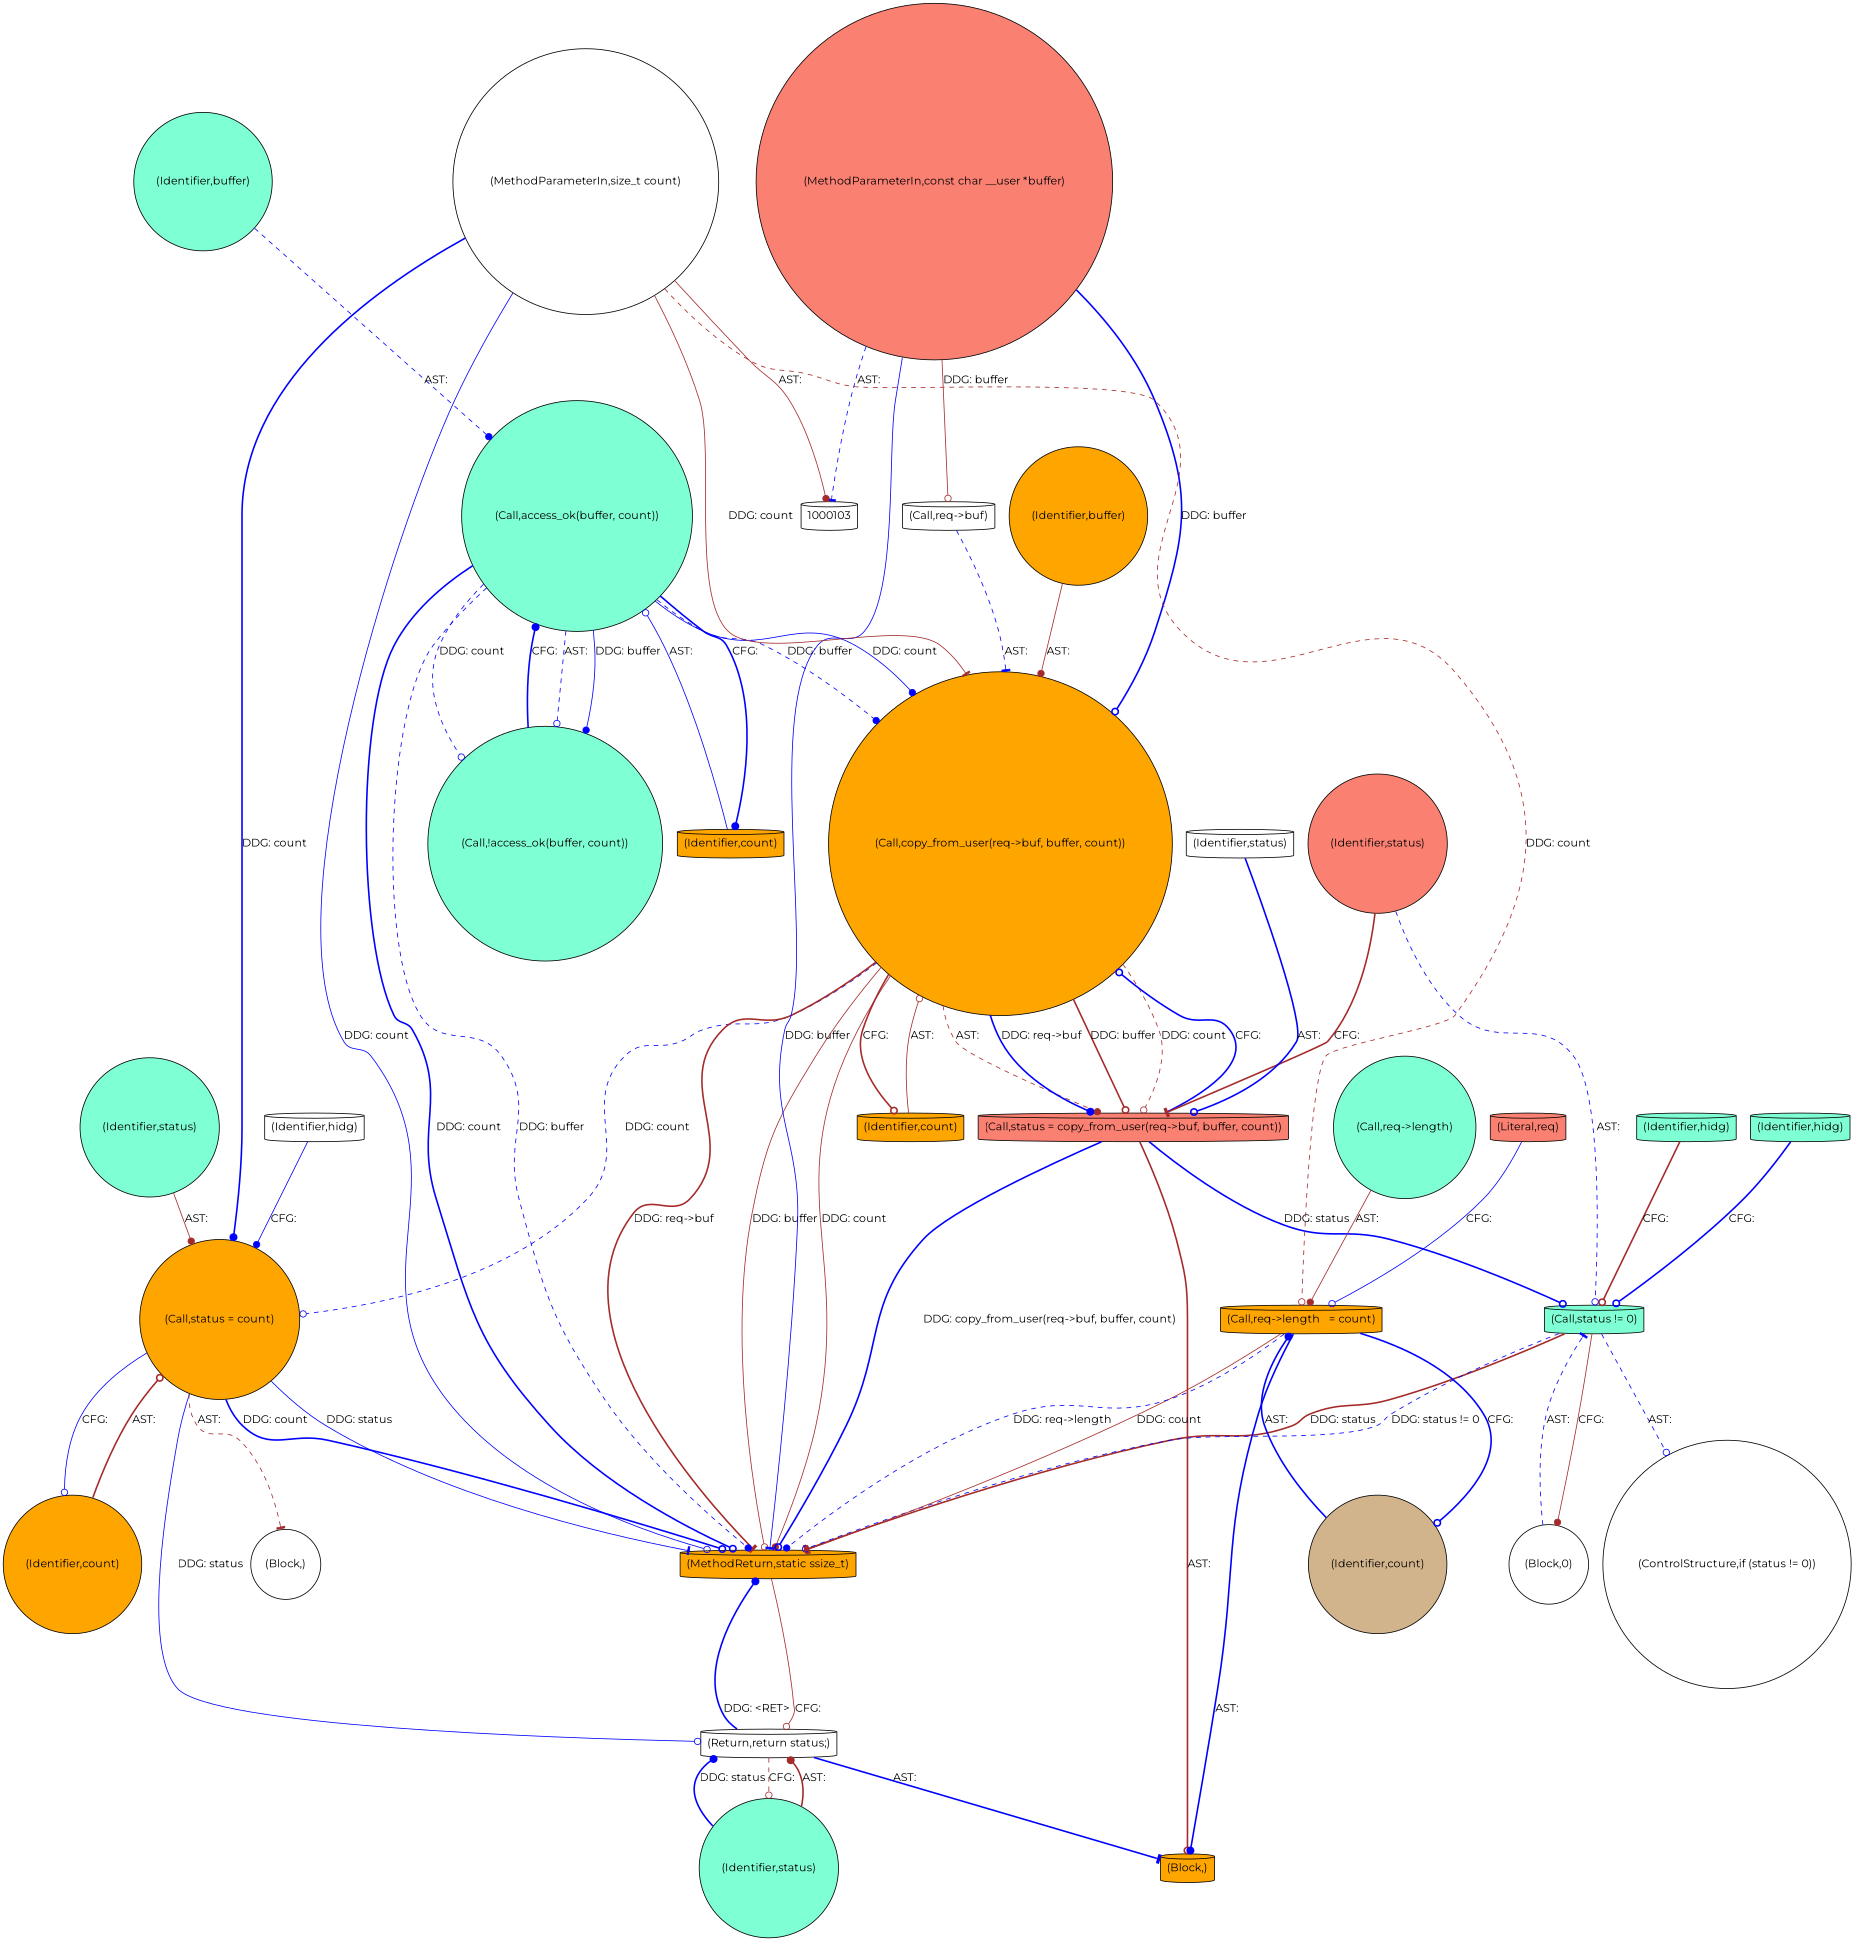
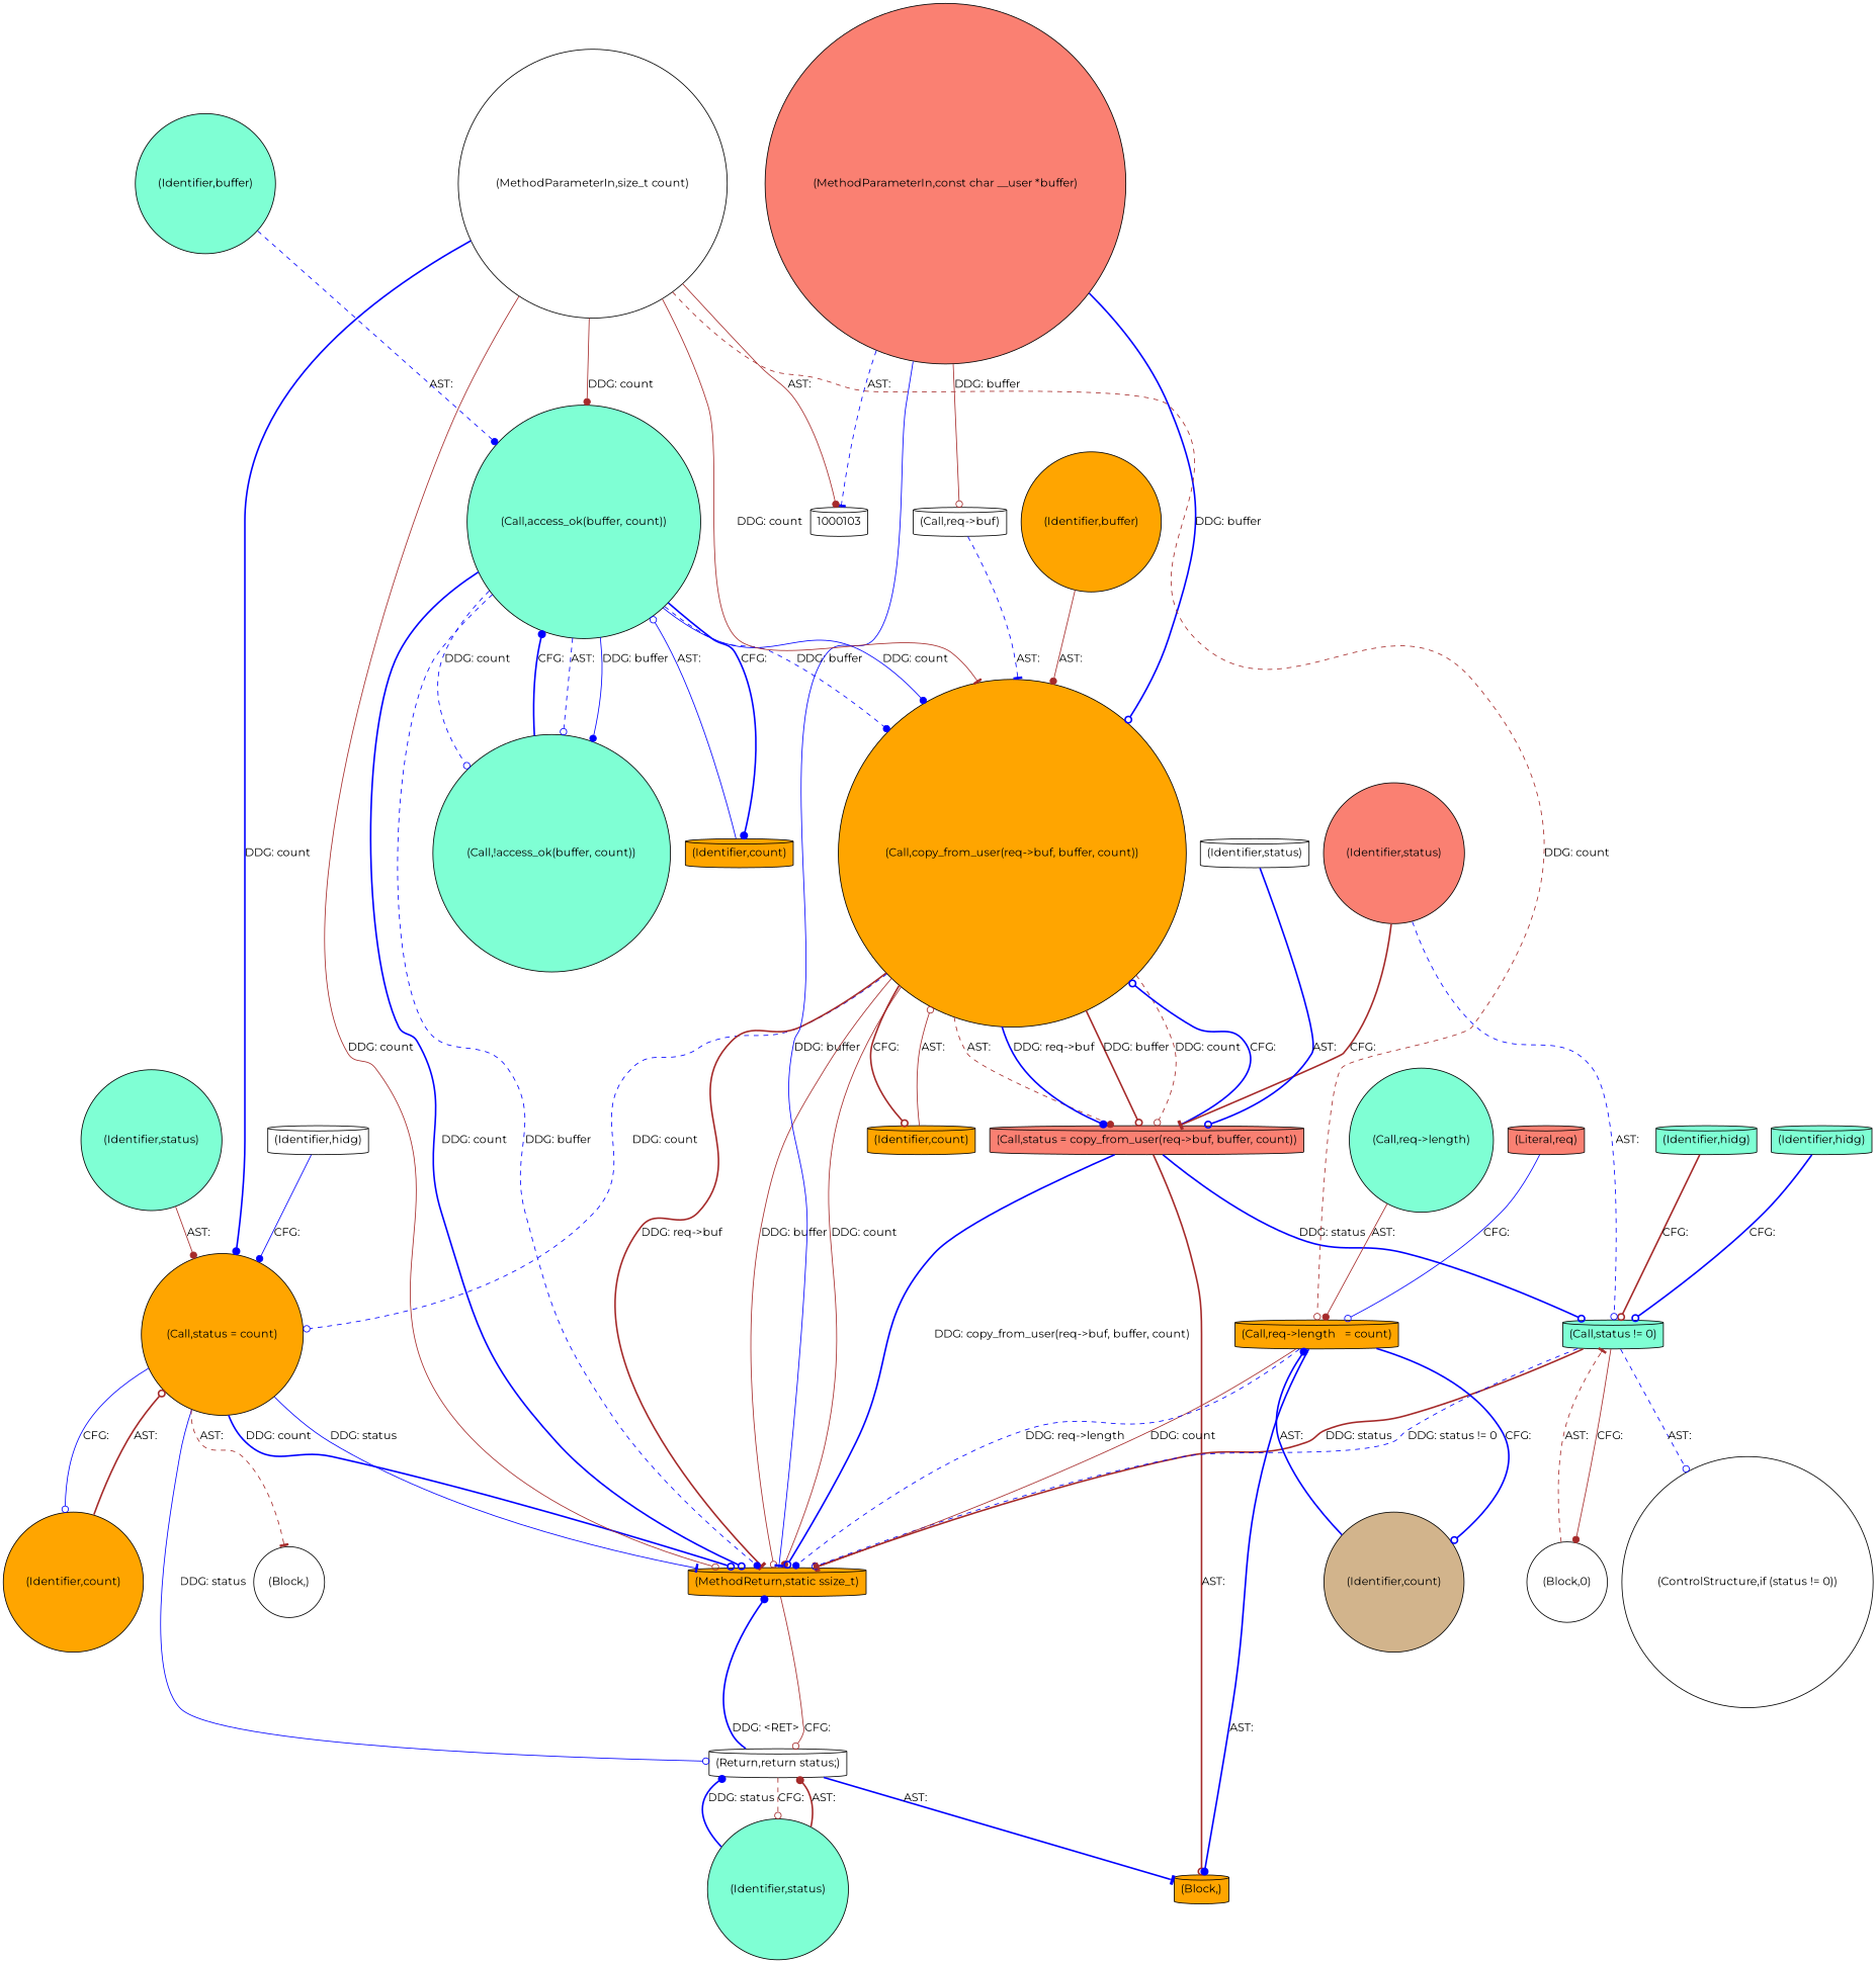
  digraph {
    fontname=Montserrat
    node [fillcolor=orange fontname=Montserrat shape=circle style=filled]
    edge [arrowhead=odot color=blue fontname=Montserrat style=bold]
    n1 [label="(Call,copy_from_user(req->buf, buffer, count))"]
    n2 [fillcolor=salmon label="(Call,status = copy_from_user(req->buf, buffer, count))" shape=cylinder]
    n3 [label="(Call,status = count)"]
    n4 [label="(Identifier,count)" shape=cylinder]
    n5 [label="(MethodReturn,static ssize_t)" shape=cylinder]
    n6 [fillcolor=aquamarine label="(Call,status != 0)" shape=cylinder]
    n7 [label="(Block,)" shape=cylinder]
    n8 [label="(Call,req->length   = count)" shape=cylinder]
    n9 [fillcolor=tan label="(Identifier,count)"]
    n10 [fillcolor=white label="(Return,return status;)" shape=cylinder]
    n11 [fillcolor=white label="(Block,)"]
    n12 [label="(Identifier,count)"]
    n13 [fillcolor=aquamarine label="(Call,access_ok(buffer, count))"]
    n14 [label="(Identifier,count)" shape=cylinder]
    n15 [fillcolor=aquamarine label="(Call,!access_ok(buffer, count))"]
    n16 [fillcolor=salmon label="(MethodParameterIn,const char __user *buffer)"]
    1000103 [fillcolor=white shape=cylinder]
    n18 [fillcolor=white label="(Call,req->buf)" shape=cylinder]
    n19 [fillcolor=white label="(MethodParameterIn,size_t count)"]
    n20 [fillcolor=white label="(Block,0)"]
    n21 [fillcolor=white label="(ControlStructure,if (status != 0))"]
    n22 [fillcolor=aquamarine label="(Identifier,status)"]
    n23 [fillcolor=aquamarine label="(Identifier,hidg)" shape=cylinder]
    n24 [fillcolor=white label="(Identifier,hidg)" shape=cylinder]
    n25 [label="(Identifier,buffer)"]
    n26 [fillcolor=salmon label="(Identifier,status)"]
    n27 [fillcolor=aquamarine label="(Call,req->length)"]
    n28 [fillcolor=aquamarine label="(Identifier,buffer)"]
    n29 [fillcolor=aquamarine label="(Identifier,status)"]
    n30 [fillcolor=salmon label="(Literal,req)" shape=cylinder]
    n31 [fillcolor=white label="(Identifier,status)" shape=cylinder]
    n32 [fillcolor=aquamarine label="(Identifier,hidg)" shape=cylinder]
    n1 -> n2 [arrowhead=dot color=brown label="AST: " style=dashed]
    n1 -> n2 [arrowhead=dot label="DDG: req->buf"]
    n1 -> n2 [color=brown label="DDG: buffer"]
    n1 -> n2 [color=brown label="DDG: count" style=dashed]
    n1 -> n3 [label="DDG: count" style=dashed]
    n1 -> n4 [color=brown label="CFG: "]
    n1 -> n5 [arrowhead=dot color=brown label="DDG: count" style=solid]
    n1 -> n5 [arrowhead=tee color=brown label="DDG: req->buf"]
    n1 -> n5 [color=brown label="DDG: buffer" style=solid]
    n2 -> n1 [label="CFG: "]
    n2 -> n5 [label="DDG: copy_from_user(req->buf, buffer, count)"]
    n2 -> n6 [label="DDG: status"]
    n2 -> n7 [color=brown label="AST: "]
    n3 -> n5 [label="DDG: count"]
    n3 -> n5 [arrowhead=tee label="DDG: status" style=solid]
    n3 -> n10 [label="DDG: status" style=solid]
    n3 -> n11 [arrowhead=tee color=brown label="AST: " style=dashed]
    n3 -> n12 [label="CFG: " style=solid]
    n4 -> n1 [color=brown label="AST: " style=solid]
    n5 -> n10 [color=brown label="CFG: " style=solid]
    n6 -> n5 [arrowhead=tee color=brown label="DDG: status"]
    n6 -> n5 [label="DDG: status != 0" style=dashed]
    n6 -> n20 [arrowhead=dot color=brown label="CFG: " style=solid]
    n6 -> n21 [label="AST: " style=dashed]
    n8 -> n5 [arrowhead=tee color=brown label="DDG: count" style=solid]
    n8 -> n5 [arrowhead=dot label="DDG: req->length" style=dashed]
    n8 -> n7 [arrowhead=dot label="AST: "]
    n8 -> n9 [label="CFG: "]
    n9 -> n8 [arrowhead=dot label="AST: "]
    n10 -> n5 [arrowhead=dot label="DDG: <RET>"]
    n10 -> n7 [arrowhead=tee label="AST: "]
    n10 -> n22 [color=brown label="CFG: " style=dashed]
    n12 -> n3 [color=brown label="AST: "]
    n13 -> n1 [arrowhead=dot label="DDG: buffer" style=dashed]
    n13 -> n1 [arrowhead=dot label="DDG: count" style=solid]
    n13 -> n5 [label="DDG: count"]
    n13 -> n5 [arrowhead=dot label="DDG: buffer" style=dashed]
    n13 -> n14 [arrowhead=dot label="CFG: "]
    n13 -> n15 [label="AST: " style=dashed]
    n13 -> n15 [arrowhead=dot label="DDG: buffer" style=solid]
    n13 -> n15 [label="DDG: count" style=dashed]
    n14 -> n13 [label="AST: " style=solid]
    n15 -> n13 [arrowhead=dot label="CFG: "]
    n16 -> n1 [label="DDG: buffer"]
    n16 -> n5 [arrowhead=tee label="DDG: buffer" style=solid]
    n16 -> 1000103 [arrowhead=tee label="AST: " style=dashed]
    n16 -> n18 [color=brown label="DDG: buffer" style=solid]
    n18 -> n1 [arrowhead=tee label="AST: " style=dashed]
    n19 -> n1 [arrowhead=tee color=brown label="DDG: count" style=solid]
    n19 -> n3 [arrowhead=dot label="DDG: count"]
-   n19 -> n5 [label="DDG: count" style=solid]
+   n19 -> n5 [color=brown label="DDG: count" style=solid]
    n19 -> n8 [color=brown label="DDG: count" style=dashed]
+   n19 -> n13 [arrowhead=dot color=brown label="DDG: count" style=solid]
    n19 -> 1000103 [arrowhead=dot color=brown label="AST: " style=solid]
-   n20 -> n6 [arrowhead=tee label="AST: " style=dashed]
+   n20 -> n6 [arrowhead=tee color=brown label="AST: " style=dashed]
    n22 -> n10 [arrowhead=dot color=brown label="AST: "]
    n22 -> n10 [arrowhead=dot label="DDG: status"]
    n23 -> n6 [color=brown label="CFG: "]
    n24 -> n3 [arrowhead=dot label="CFG: " style=solid]
    n25 -> n1 [arrowhead=dot color=brown label="AST: " style=solid]
    n26 -> n2 [arrowhead=tee color=brown label="CFG: "]
    n26 -> n6 [label="AST: " style=dashed]
    n27 -> n8 [arrowhead=dot color=brown label="AST: " style=solid]
    n28 -> n13 [arrowhead=dot label="AST: " style=dashed]
    n29 -> n3 [arrowhead=dot color=brown label="AST: " style=solid]
    n30 -> n8 [label="CFG: " style=solid]
    n31 -> n2 [label="AST: "]
    n32 -> n6 [label="CFG: "]
  }
